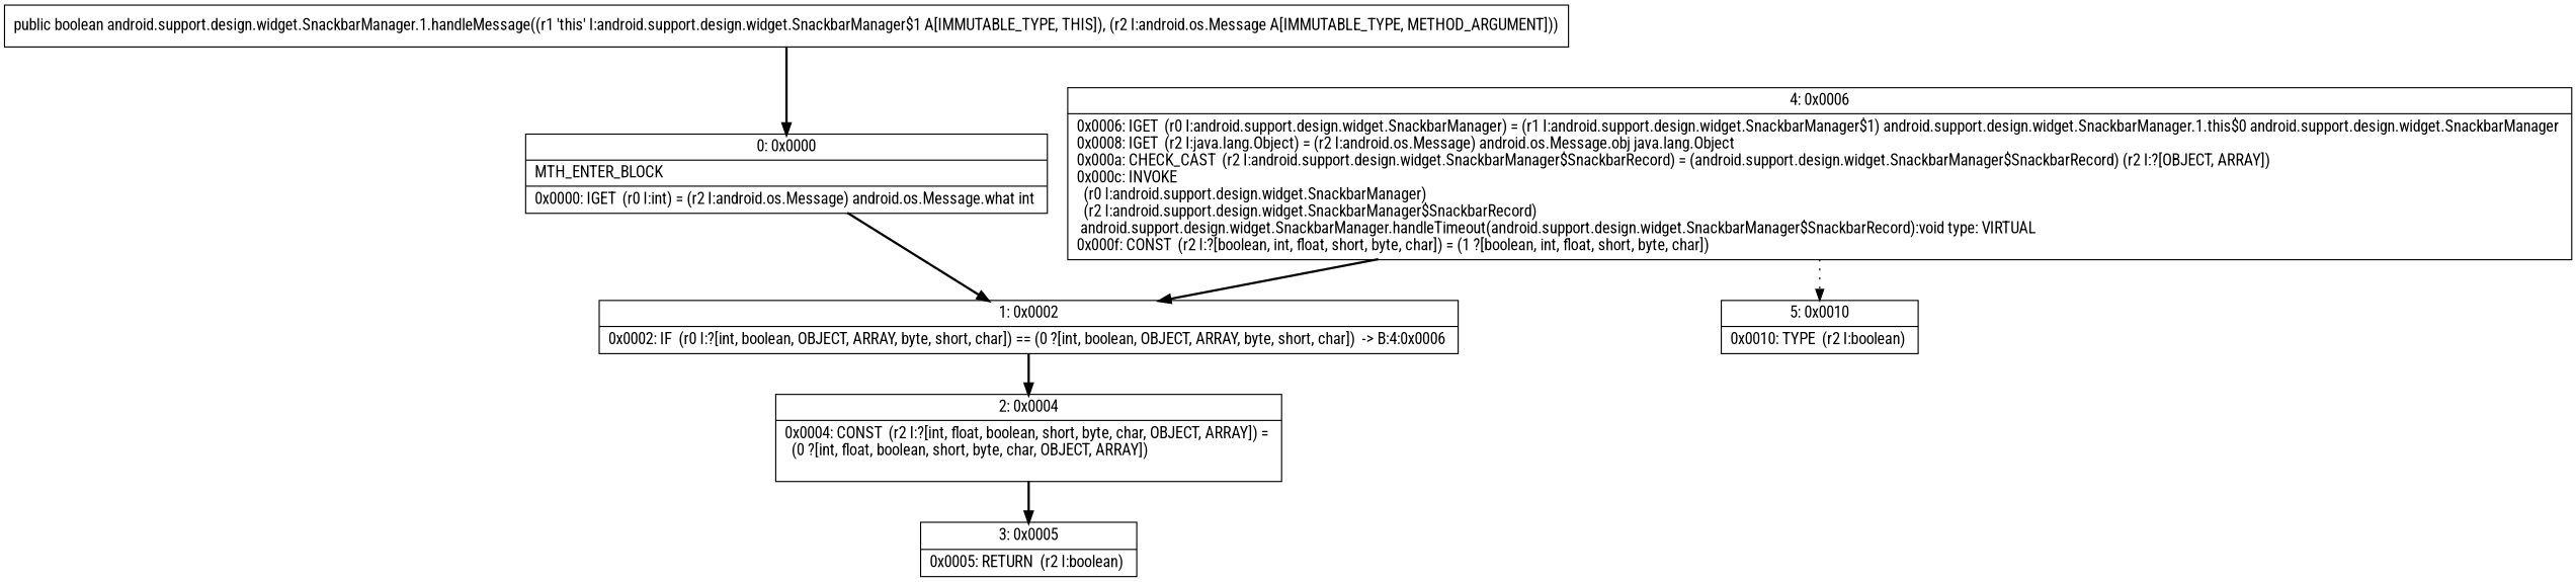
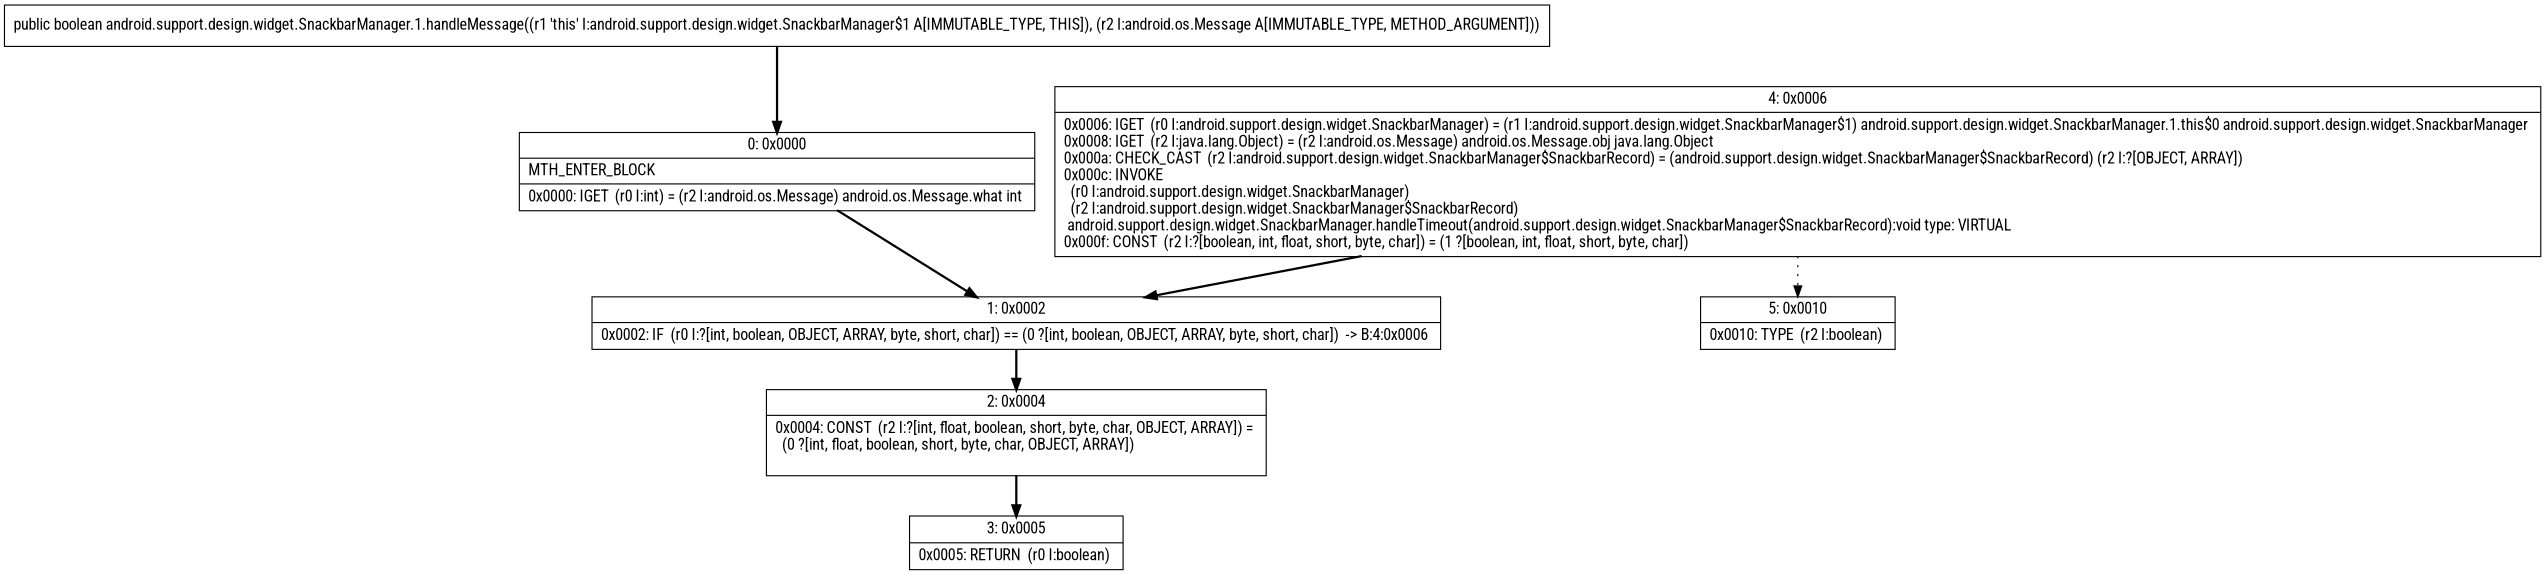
  digraph {
    fontname="Roboto Condensed"
    node [fontname="Roboto Condensed" shape=record]
    edge [fontname="Roboto Condensed" style=bold]
    n1 [label="{0\:\ 0x0000|MTH_ENTER_BLOCK\l|0x0000: IGET  (r0 I:int) = (r2 I:android.os.Message) android.os.Message.what int \l}"]
    n2 [label="{1\:\ 0x0002|0x0002: IF  (r0 I:?[int, boolean, OBJECT, ARRAY, byte, short, char]) == (0 ?[int, boolean, OBJECT, ARRAY, byte, short, char])  \-\> B:4:0x0006 \l}"]
    n3 [label="{2\:\ 0x0004|0x0004: CONST  (r2 I:?[int, float, boolean, short, byte, char, OBJECT, ARRAY]) = \l  (0 ?[int, float, boolean, short, byte, char, OBJECT, ARRAY])\l \l}"]
-   n4 [label="{3\:\ 0x0005|0x0005: RETURN  (r2 I:boolean) \l}"]
+   n4 [label="{3\:\ 0x0005|0x0005: RETURN  (r0 I:boolean) \l}"]
    n5 [label="{4\:\ 0x0006|0x0006: IGET  (r0 I:android.support.design.widget.SnackbarManager) = (r1 I:android.support.design.widget.SnackbarManager$1) android.support.design.widget.SnackbarManager.1.this$0 android.support.design.widget.SnackbarManager \l0x0008: IGET  (r2 I:java.lang.Object) = (r2 I:android.os.Message) android.os.Message.obj java.lang.Object \l0x000a: CHECK_CAST  (r2 I:android.support.design.widget.SnackbarManager$SnackbarRecord) = (android.support.design.widget.SnackbarManager$SnackbarRecord) (r2 I:?[OBJECT, ARRAY]) \l0x000c: INVOKE  \l  (r0 I:android.support.design.widget.SnackbarManager)\l  (r2 I:android.support.design.widget.SnackbarManager$SnackbarRecord)\l android.support.design.widget.SnackbarManager.handleTimeout(android.support.design.widget.SnackbarManager$SnackbarRecord):void type: VIRTUAL \l0x000f: CONST  (r2 I:?[boolean, int, float, short, byte, char]) = (1 ?[boolean, int, float, short, byte, char]) \l}"]
    n6 [label="{5\:\ 0x0010|0x0010: TYPE  (r2 I:boolean) \l}"]
    n7 [label="{public boolean android.support.design.widget.SnackbarManager.1.handleMessage((r1 'this' I:android.support.design.widget.SnackbarManager$1 A[IMMUTABLE_TYPE, THIS]), (r2 I:android.os.Message A[IMMUTABLE_TYPE, METHOD_ARGUMENT])) }"]
    n1 -> n2
    n2 -> n3
    n3 -> n4
    n5 -> n2
    n5 -> n6 [style=dotted]
    n7 -> n1
  }
